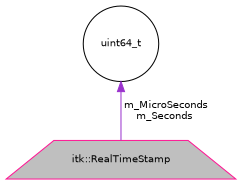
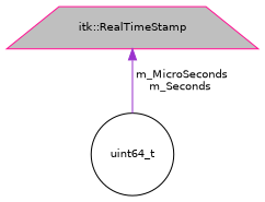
  digraph {
    node [fontname=Helvetica fontsize=10 style=filled]
    n1 [color=deeppink fillcolor=grey75 fontcolor=black height=0.2 label="itk::RealTimeStamp" shape=trapezium width=0.4]
    n2 [color=black fillcolor=white height=0.2 label=uint64_t shape=circle width=0.4]
-   n2 -> n1 [color=darkorchid3 dir=back fontname=Helvetica fontsize=10 label=" m_MicroSeconds\nm_Seconds" labelfontname=Helvetica labelfontsize=10 style=solid]
+   n1 -> n2 [color=darkorchid3 dir=back fontname=Helvetica fontsize=10 label=" m_MicroSeconds\nm_Seconds" labelfontname=Helvetica labelfontsize=10 style=solid]
  }
